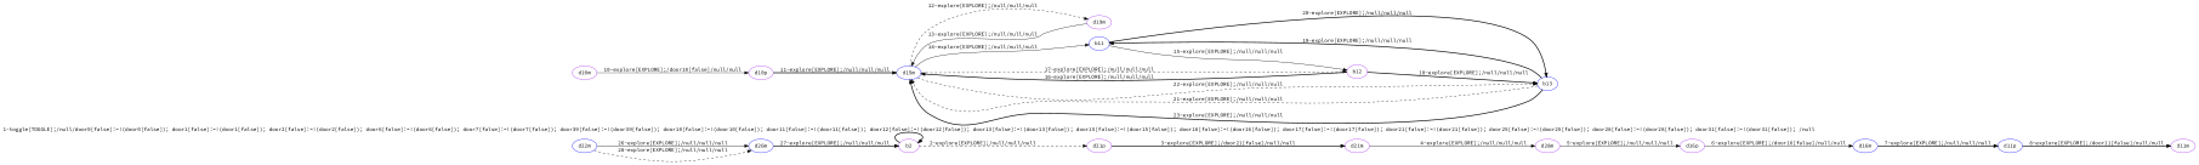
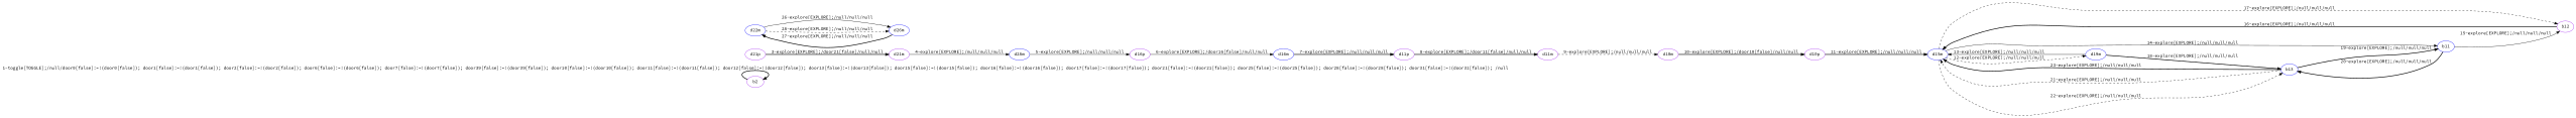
  digraph {
    fontname="Source Code Pro"
    rankdir=LR
    node [color=purple fontname="Source Code Pro"]
    edge [fontname="Source Code Pro" style=bold]
    b2
    d21p
    d21m
-   d28m
+   d28m [color=blue]
    d16p
    d16m [color=blue]
-   d11p [color=blue]
+   d11p
    d11m
    d10m
    d10p
    d15m [color=blue]
-   d19m
+   d19m [color=blue]
    b11 [color=blue]
    b12
    b13 [color=blue]
    d22m [color=blue]
    d26m [color=blue]
    b2 -> b2 [label="1-toggle[TOGGLE];/null/door0[false]:=!(door0[false]); door1[false]:=!(door1[false]); door2[false]:=!(door2[false]); door6[false]:=!(door6[false]); door7[false]:=!(door7[false]); door39[false]:=!(door39[false]); door10[false]:=!(door10[false]); door11[false]:=!(door11[false]); door12[false]:=!(door12[false]); door13[false]:=!(door13[false]); door15[false]:=!(door15[false]); door16[false]:=!(door16[false]); door17[false]:=!(door17[false]); door21[false]:=!(door21[false]); door25[false]:=!(door25[false]); door28[false]:=!(door28[false]); door31[false]:=!(door31[false]); /null"]
-   b2 -> d21p [label="2-explore[EXPLORE];/null/null/null" style=dashed]
    d21p -> d21m [label="3-explore[EXPLORE];/door21[false]/null/null"]
    d21m -> d28m [label="4-explore[EXPLORE];/null/null/null" style=solid]
    d28m -> d16p [label="5-explore[EXPLORE];/null/null/null" style=solid]
    d16p -> d16m [label="6-explore[EXPLORE];/door16[false]/null/null" style=solid]
    d16m -> d11p [label="7-explore[EXPLORE];/null/null/null"]
    d11p -> d11m [label="8-explore[EXPLORE];/door11[false]/null/null"]
-   d10m -> d10p [label="10-explore[EXPLORE];/door10[false]/null/null" style=solid]
+   d11m -> d10m [label="9-explore[EXPLORE];/null/null/null" style=dashed]
+   d10m -> d10p [label="10-explore[EXPLORE];/door10[false]/null/null"]
    d10p -> d15m [label="11-explore[EXPLORE];/null/null/null"]
    d15m -> d19m [label="12-explore[EXPLORE];/null/null/null" style=dashed]
    d15m -> b11 [label="14-explore[EXPLORE];/null/null/null" style=solid]
    d15m -> b12 [label="17-explore[EXPLORE];/null/null/null" style=dashed]
    d15m -> b13 [label="22-explore[EXPLORE];/null/null/null" style=dashed]
    d19m -> d15m [label="13-explore[EXPLORE];/null/null/null" style=solid]
    b11 -> b12 [label="15-explore[EXPLORE];/null/null/null" style=solid]
    b11 -> b13 [label="20-explore[EXPLORE];/null/null/null"]
    b12 -> d15m [label="16-explore[EXPLORE];/null/null/null"]
-   b12 -> b13 [label="18-explore[EXPLORE];/null/null/null"]
+   d19m -> b13 [label="18-explore[EXPLORE];/null/null/null"]
    b13 -> d15m [label="21-explore[EXPLORE];/null/null/null" style=dashed]
    b13 -> d15m [label="23-explore[EXPLORE];/null/null/null"]
    b13 -> b11 [label="19-explore[EXPLORE];/null/null/null"]
    d22m -> d26m [label="26-explore[EXPLORE];/null/null/null" style=solid]
    d22m -> d26m [label="28-explore[EXPLORE];/null/null/null" style=dashed]
-   d26m -> b2 [label="27-explore[EXPLORE];/null/null/null"]
+   d26m -> d22m [label="27-explore[EXPLORE];/null/null/null"]
  }
